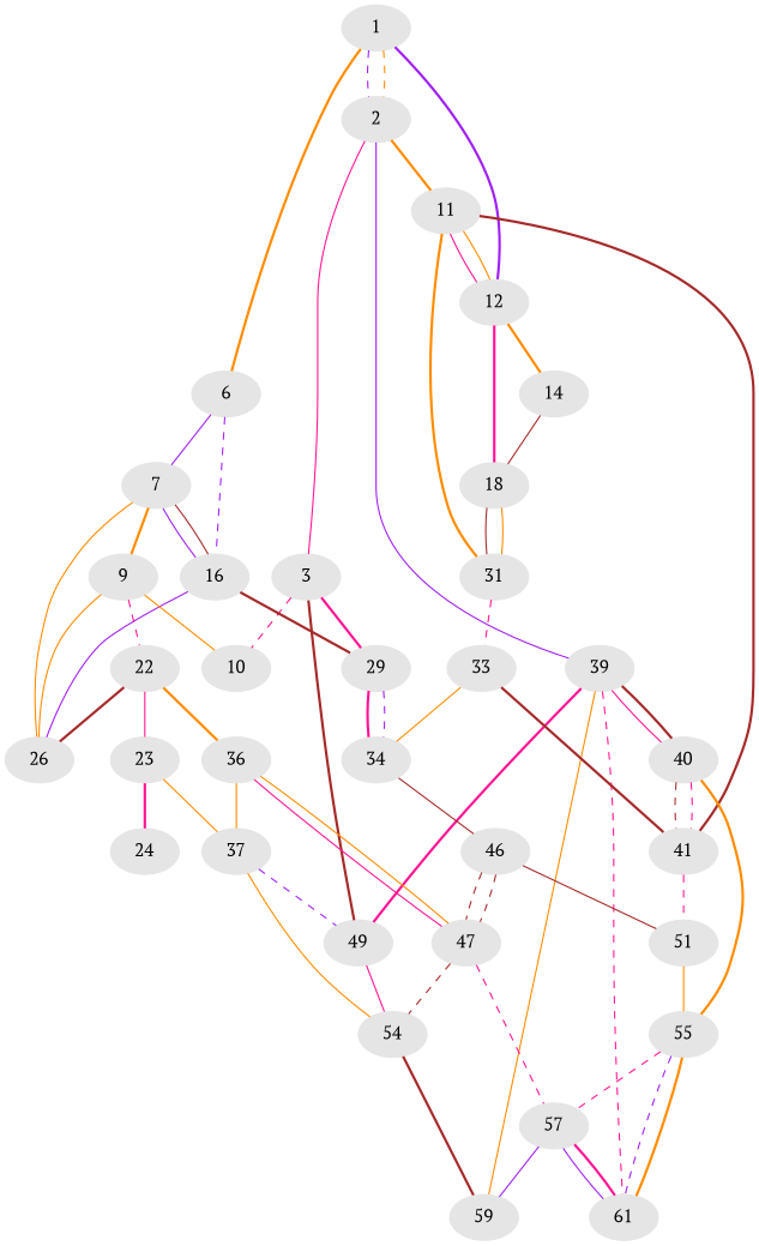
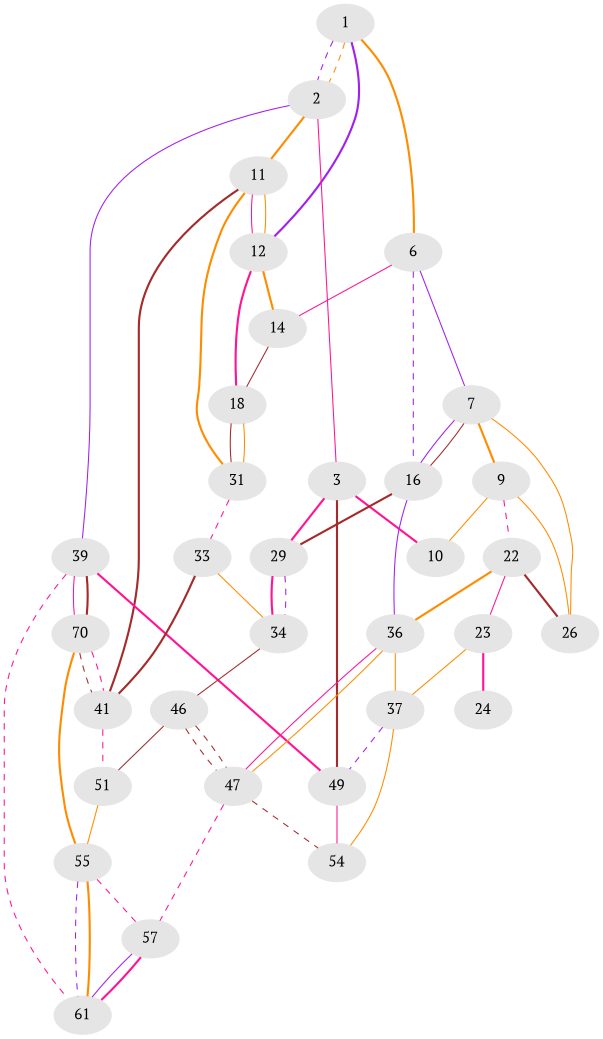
  graph {
    fontname="PT Serif"
    node [color=gray90 fontname="PT Serif" style=filled]
    edge [color=darkorange fontname="PT Serif" style=solid]
    1 [super="+5"]
    2
    6 [super="+15"]
    12 [super="+13"]
    3 [super="+4"]
    11 [super="+30"]
    39 [super="+62"]
    7 [super="+8"]
    14 [super="+20"]
    16 [super="+27"]
    18 [super="+19"]
    10 [super="+17"]
    49 [super="+50"]
    29
    31 [super="+32"]
    41 [super="+43"]
-   40
-   59
+   40 [label=70]
    61
    54 [super="+60"]
    9 [super="+21"]
    26 [super="+28"]
    22 [super="+35"]
    23 [super="+38"]
    36
    33 [super="+44"]
    51
    34 [super="+45"]
    24 [super="+42"]
    37 [super="+52"]
    47 [super="+53"]
    46
    57 [super="+58"]
    55 [super="+56"]
    1 -- 2 [color=purple style=dashed]
    1 -- 2 [style=dashed]
    1 -- 6 [style=bold]
    1 -- 12 [color=purple style=bold]
    2 -- 3 [color=deeppink]
    2 -- 11 [style=bold]
    2 -- 39 [color=purple]
    6 -- 7 [color=purple]
+   6 -- 14 [color=deeppink]
    6 -- 16 [color=purple style=dashed]
    12 -- 14 [style=bold]
    12 -- 18 [color=deeppink style=bold]
-   3 -- 10 [color=deeppink style=dashed weight=2]
+   3 -- 10 [color=deeppink style=bold weight=2]
    3 -- 49 [color=brown style=bold]
    3 -- 29 [color=deeppink style=bold]
    11 -- 12 [color=deeppink]
    11 -- 12
    11 -- 31 [style=bold]
    11 -- 41 [color=brown style=bold]
    39 -- 49 [color=deeppink style=bold]
    39 -- 40 [color=deeppink]
    39 -- 40 [color=brown style=bold]
-   39 -- 59
    39 -- 61 [color=deeppink style=dashed]
    7 -- 16 [color=purple]
    7 -- 16 [color=brown]
    7 -- 9 [style=bold]
    7 -- 26
    14 -- 18 [color=brown]
    16 -- 29 [color=brown style=bold]
-   16 -- 26 [color=purple]
+   16 -- 36 [color=purple]
    18 -- 31 [color=brown weight=2]
    18 -- 31
    49 -- 54 [color=deeppink]
    29 -- 34 [color=deeppink style=bold]
    29 -- 34 [color=purple style=dashed]
    31 -- 33 [color=deeppink style=dashed]
    41 -- 51 [color=deeppink style=dashed]
    40 -- 41 [color=brown style=dashed]
    40 -- 41 [color=deeppink style=dashed]
    40 -- 55 [style=bold]
-   54 -- 59 [color=brown style=bold]
    9 -- 10
    9 -- 26
    9 -- 22 [color=deeppink style=dashed]
    22 -- 26 [color=brown style=bold]
    22 -- 23 [color=deeppink]
    22 -- 36 [style=bold]
    23 -- 24 [color=deeppink style=bold weight=2]
    23 -- 37
    36 -- 37
    36 -- 47 [color=deeppink]
    36 -- 47
    33 -- 41 [color=brown style=bold]
    33 -- 34 [weight=2]
    51 -- 55
    34 -- 46 [color=brown]
    37 -- 49 [color=purple style=dashed]
    37 -- 54
    47 -- 54 [color=brown style=dashed]
    47 -- 57 [color=deeppink style=dashed]
    46 -- 51 [color=brown]
    46 -- 47 [color=brown style=dashed]
    46 -- 47 [color=brown style=dashed]
-   57 -- 59 [color=purple]
    57 -- 61 [color=purple]
    57 -- 61 [color=deeppink style=bold]
    55 -- 61 [color=purple style=dashed]
    55 -- 61 [style=bold]
    55 -- 57 [color=deeppink style=dashed]
  }
